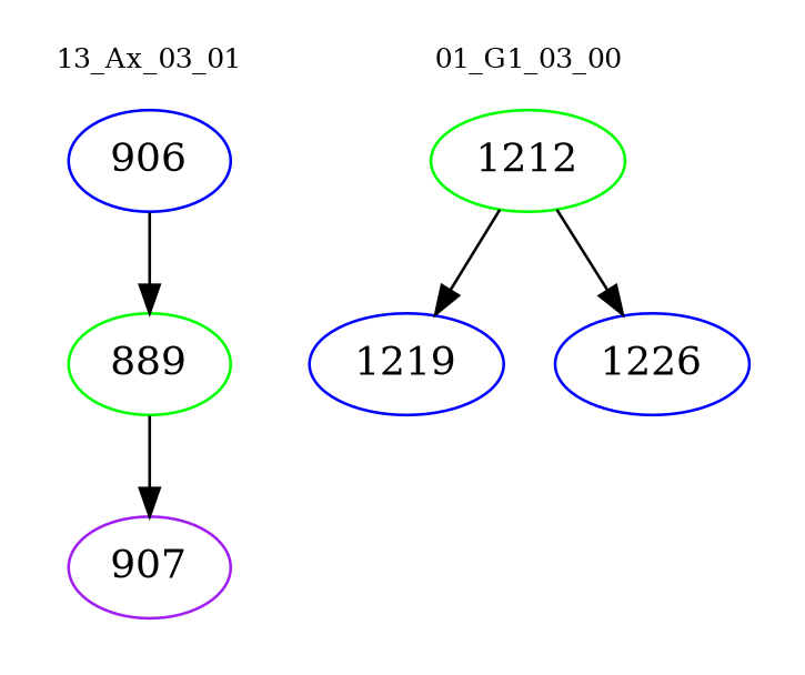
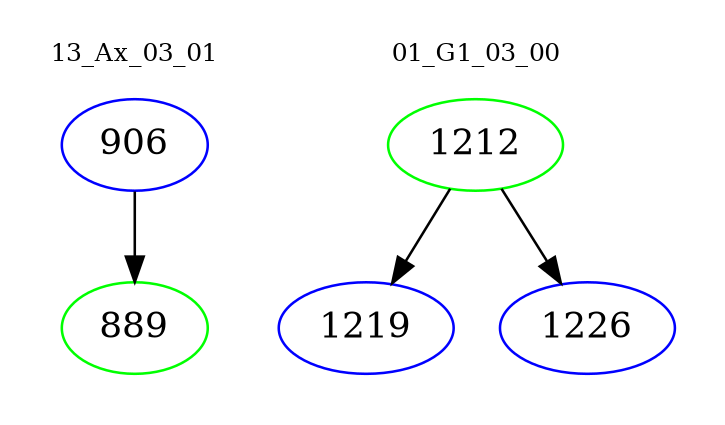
  digraph {
    node [color=blue]
    edge [color=black]
    n1 [label=906]
    n2 [color=green label=889]
-   n3 [color=purple label=907]
    n4 [label=1219]
    n5 [color=green label=1212]
    n6 [label=1226]
    subgraph cluster_1 {
      color=white
      fontsize=10
      label="13_Ax_03_01"
      n1
      n2
-     n3
    }
    subgraph cluster_2 {
      color=white
      fontsize=10
      label="01_G1_03_00"
      n4
      n5
      n6
    }
    n1 -> n2
-   n2 -> n3
    n5 -> n4
    n5 -> n6
  }
